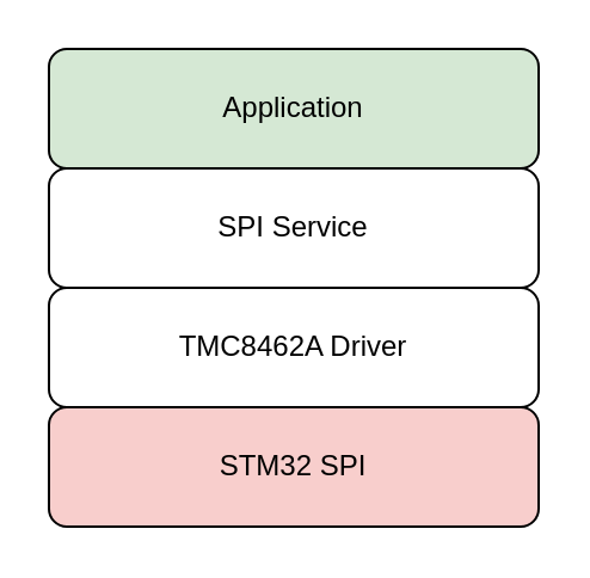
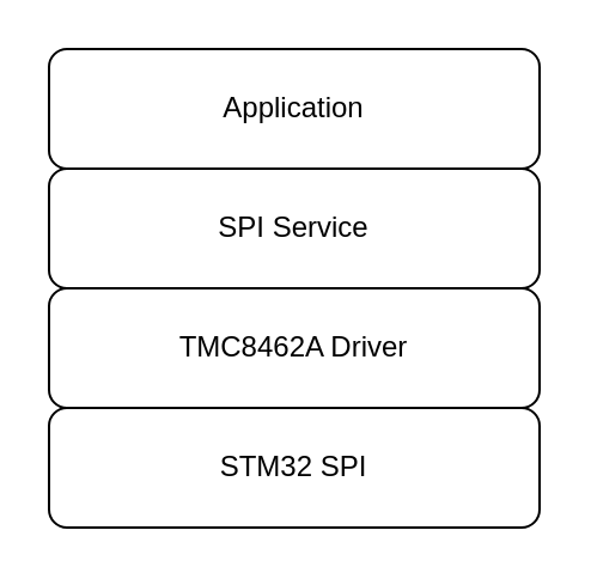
  <mxCell id="0" />
  <mxCell id="1" parent="0" />
- <mxCell id="2" value="Application" style="rounded=1;whiteSpace=wrap;html=1;fillColor=#d5e8d4;" vertex="1" parent="1"><mxGeometry x="20" y="20" width="205" height="50" as="geometry" /></mxCell>
+ <mxCell id="2" value="Application" style="rounded=1;whiteSpace=wrap;html=1;" vertex="1" parent="1"><mxGeometry x="20" y="20" width="205" height="50" as="geometry" /></mxCell>
  <mxCell id="3" value="SPI Service" style="rounded=1;whiteSpace=wrap;html=1;" vertex="1" parent="1"><mxGeometry x="20" y="70" width="205" height="50" as="geometry" /></mxCell>
  <mxCell id="4" value="TMC8462A Driver" style="whiteSpace=wrap;html=1;rounded=1;" vertex="1" parent="1"><mxGeometry x="20" y="120" width="205" height="50" as="geometry" /></mxCell>
- <mxCell id="5" value="STM32 SPI" style="whiteSpace=wrap;html=1;rounded=1;fillColor=#f8cecc;" vertex="1" parent="1"><mxGeometry x="20" y="170" width="205" height="50" as="geometry" /></mxCell>
+ <mxCell id="5" value="STM32 SPI" style="whiteSpace=wrap;html=1;rounded=1;" vertex="1" parent="1"><mxGeometry x="20" y="170" width="205" height="50" as="geometry" /></mxCell>
